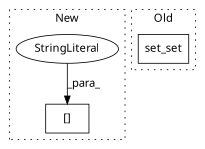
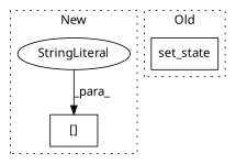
  digraph {
    fontname="Noto Sans"
    node [shape=box fontname="Noto Sans"]
    n1 [a=2 l="6,1" label="[]" s="11708,11736"]
    n2 [a=45 l=22 label=StringLiteral s=11714 shape=ellipse]
-   n3 [a=32 l="10,1" label=set_set s="5439,5454"]
+   n3 [a=32 l="10,1" label=set_state s="5439,5454"]
    subgraph cluster_1 {
      label=New
      style=dotted
      n1
      n2
    }
    subgraph cluster_2 {
      label=Old
      style=dotted
      n3
    }
    n2 -> n1 [label=_para_ fontname="Noto Sans"]
  }
